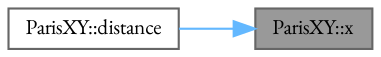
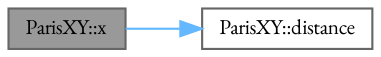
  digraph {
    rankdir=RL
    fontname="EB Garamond"
    node [fontname="EB Garamond" fontsize=10 shape=box style=filled]
    n1 [color=gray40 fillcolor=grey60 fontcolor=black height=0.2 label="ParisXY::x" width=0.4]
    n2 [color=grey40 fillcolor=white height=0.2 label="ParisXY::distance" width=0.4]
-   n1 -> n2 [color=steelblue1 dir=back fontname="EB Garamond" fontsize=10 labelfontname=Helvetica labelfontsize=10 style=solid]
+   n2 -> n1 [color=steelblue1 dir=back fontname="EB Garamond" fontsize=10 labelfontname=Helvetica labelfontsize=10 style=solid]
  }
